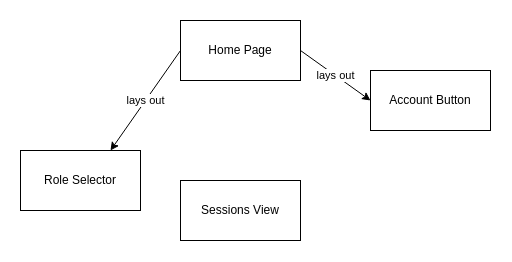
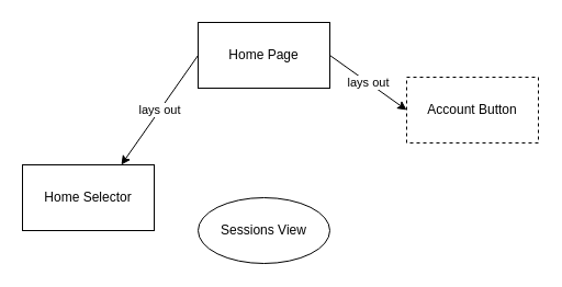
  <mxCell id="0" />
  <mxCell id="1" parent="0" />
  <mxCell id="2" value="lays out" style="edgeStyle=none;html=1;exitX=1;exitY=0.5;exitDx=0;exitDy=0;entryX=0;entryY=0.5;entryDx=0;entryDy=0;" edge="1" parent="1" source="4" target="5"><mxGeometry relative="1" as="geometry" /></mxCell>
  <mxCell id="3" value="lays out" style="edgeStyle=none;html=1;exitX=0;exitY=0.5;exitDx=0;exitDy=0;entryX=0.75;entryY=0;entryDx=0;entryDy=0;" edge="1" parent="1" source="4" target="7"><mxGeometry relative="1" as="geometry" /></mxCell>
  <mxCell id="4" value="Home Page" style="whiteSpace=wrap;html=1;" vertex="1" parent="1"><mxGeometry x="180" y="20" width="120" height="60" as="geometry" /></mxCell>
- <mxCell id="5" value="Account Button" style="whiteSpace=wrap;html=1;" vertex="1" parent="1"><mxGeometry x="370" y="70" width="120" height="60" as="geometry" /></mxCell>
- <mxCell id="6" value="Sessions View" style="whiteSpace=wrap;html=1;" vertex="1" parent="1"><mxGeometry x="180" y="180" width="120" height="60" as="geometry" /></mxCell>
- <mxCell id="7" value="Role Selector" style="whiteSpace=wrap;html=1;" vertex="1" parent="1"><mxGeometry x="20" y="150" width="120" height="60" as="geometry" /></mxCell>
+ <mxCell id="5" value="Account Button" style="whiteSpace=wrap;html=1;dashed=1;" vertex="1" parent="1"><mxGeometry x="370" y="70" width="120" height="60" as="geometry" /></mxCell>
+ <mxCell id="6" value="Sessions View" style="ellipse;whiteSpace=wrap;html=1;" vertex="1" parent="1"><mxGeometry x="180" y="180" width="120" height="60" as="geometry" /></mxCell>
+ <mxCell id="7" value="Home Selector" style="whiteSpace=wrap;html=1;" vertex="1" parent="1"><mxGeometry x="20" y="150" width="120" height="60" as="geometry" /></mxCell>
